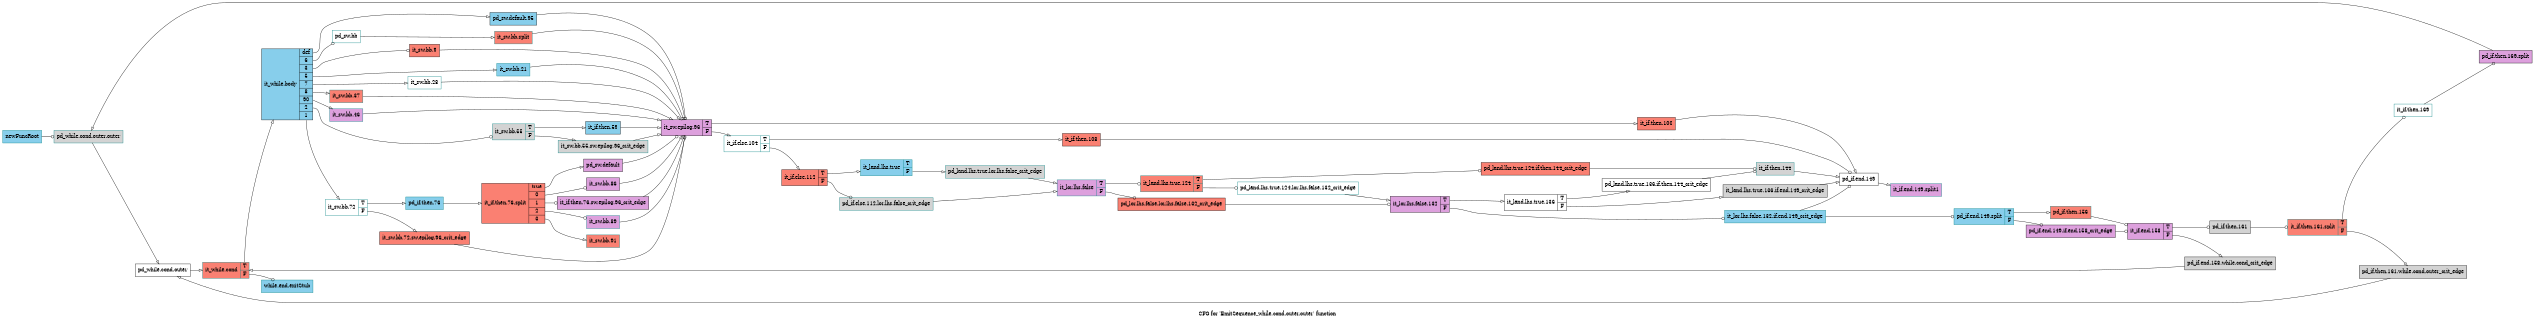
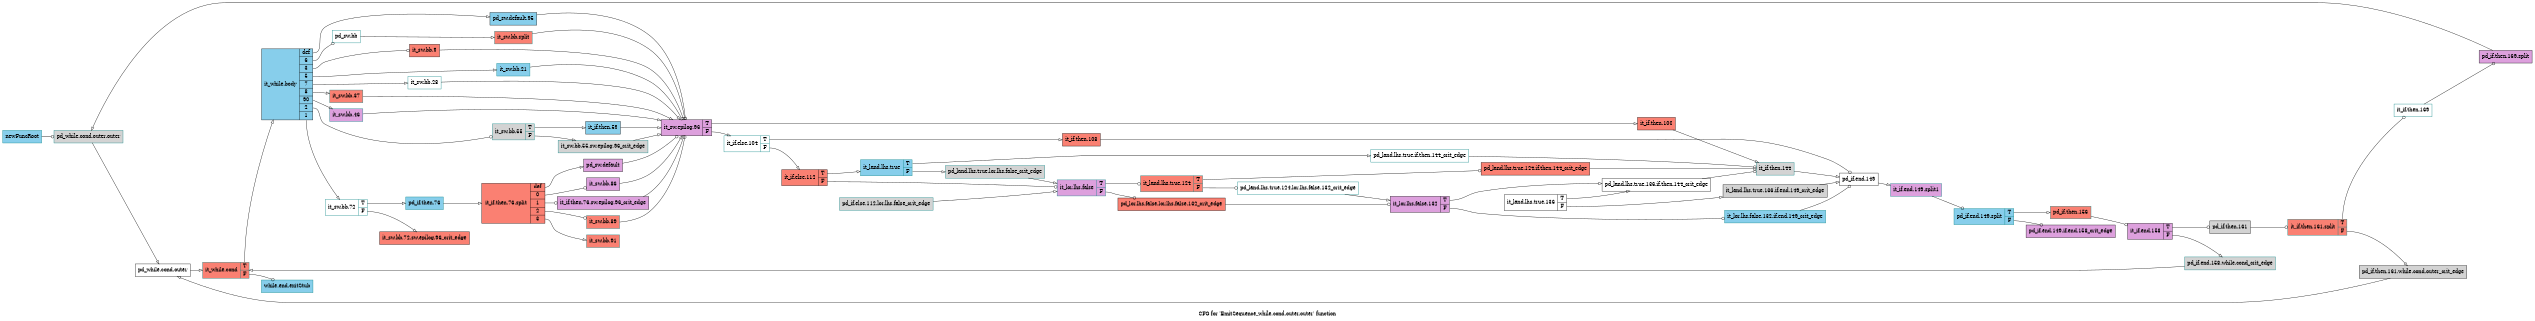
  digraph {
    label="CFG for 'EmitSequence_while.cond.outer.outer' function"
    rankdir=LR
    node [color=teal fillcolor=salmon shape=record style=filled]
    edge [arrowhead=onormal]
    n1 [fillcolor=skyblue label="{newFuncRoot}"]
    n2 [fillcolor=lightgrey label="{pd_while.cond.outer.outer}"]
    n3 [color=black fillcolor=white label="{pd_while.cond.outer}"]
    n4 [label="{it_while.cond|{<s0>T|<s1>F}}"]
    n5 [fillcolor=skyblue label="{while.end.exitStub}"]
    n6 [color=black fillcolor=skyblue label="{it_while.body|{<s0>def|<s1>6|<s2>3|<s3>5|<s4>7|<s5>8|<s6>90|<s7>2|<s8>1}}"]
    n7 [color=black fillcolor=skyblue label="{pd_sw.default.95}"]
    n8 [fillcolor=white label="{pd_sw.bb}"]
    n9 [color=black label="{it_sw.bb.9}"]
    n10 [fillcolor=skyblue label="{it_sw.bb.21}"]
    n11 [fillcolor=white label="{it_sw.bb.28}"]
    n12 [label="{it_sw.bb.37}"]
    n13 [fillcolor=plum label="{it_sw.bb.46}"]
    n14 [fillcolor=lightgrey label="{it_sw.bb.55|{<s0>T|<s1>F}}"]
    n15 [fillcolor=white label="{it_sw.bb.72|{<s0>T|<s1>F}}"]
    n16 [color=black fillcolor=plum label="{it_sw.epilog.96|{<s0>T|<s1>F}}"]
    n17 [label="{it_sw.bb.split}"]
    n18 [color=black fillcolor=skyblue label="{it_if.then.59}"]
    n19 [fillcolor=lightgrey label="{it_sw.bb.55.sw.epilog.96_crit_edge}"]
    n20 [fillcolor=skyblue label="{pd_if.then.76}"]
    n21 [color=black label="{it_sw.bb.72.sw.epilog.96_crit_edge}"]
    n22 [color=black label="{it_if.then.100}"]
    n23 [fillcolor=white label="{it_if.else.104|{<s0>T|<s1>F}}"]
-   n24 [color=black label="{it_if.then.76.split|{<s0>true|<s1>0|<s2>1|<s3>2|<s4>3}}"]
+   n24 [color=black label="{it_if.then.76.split|{<s0>def|<s1>0|<s2>1|<s3>2|<s4>3}}"]
    n25 [color=black fillcolor=plum label="{pd_sw.default}"]
    n26 [color=black fillcolor=plum label="{it_sw.bb.86}"]
    n27 [color=black fillcolor=plum label="{it_if.then.76.sw.epilog.96_crit_edge}"]
-   n28 [fillcolor=plum label="{it_sw.bb.89}"]
+   n28 [label="{it_sw.bb.89}"]
    n29 [label="{it_sw.bb.91}"]
    n30 [color=black fillcolor=white label="{pd_if.end.149}"]
    n31 [color=black label="{it_if.then.108}"]
    n32 [color=black label="{it_if.else.112|{<s0>T|<s1>F}}"]
    n33 [fillcolor=plum label="{it_if.end.149.split1}"]
    n34 [fillcolor=skyblue label="{it_land.lhs.true|{<s0>T|<s1>F}}"]
    n35 [fillcolor=lightgrey label="{pd_if.else.112.lor.lhs.false_crit_edge}"]
+   n36 [fillcolor=white label="{pd_land.lhs.true.if.then.144_crit_edge}"]
    n37 [fillcolor=lightgrey label="{pd_land.lhs.true.lor.lhs.false_crit_edge}"]
    n38 [fillcolor=plum label="{it_lor.lhs.false|{<s0>T|<s1>F}}"]
    n39 [fillcolor=lightgrey label="{it_if.then.144}"]
    n40 [label="{it_land.lhs.true.124|{<s0>T|<s1>F}}"]
    n41 [color=black label="{pd_lor.lhs.false.lor.lhs.false.132_crit_edge}"]
    n42 [color=black label="{pd_land.lhs.true.124.if.then.144_crit_edge}"]
    n43 [fillcolor=white label="{pd_land.lhs.true.124.lor.lhs.false.132_crit_edge}"]
    n44 [color=black fillcolor=plum label="{it_lor.lhs.false.132|{<s0>T|<s1>F}}"]
    n45 [color=black fillcolor=white label="{it_land.lhs.true.136|{<s0>T|<s1>F}}"]
    n46 [fillcolor=skyblue label="{it_lor.lhs.false.132.if.end.149_crit_edge}"]
    n47 [color=black fillcolor=white label="{pd_land.lhs.true.136.if.then.144_crit_edge}"]
    n48 [color=black fillcolor=lightgrey label="{it_land.lhs.true.136.if.end.149_crit_edge}"]
    n49 [fillcolor=skyblue label="{pd_if.end.149.split|{<s0>T|<s1>F}}"]
    n50 [label="{pd_if.then.156}"]
    n51 [color=black fillcolor=plum label="{pd_if.end.149.if.end.158_crit_edge}"]
    n52 [color=black fillcolor=plum label="{it_if.end.158|{<s0>T|<s1>F}}"]
    n53 [color=black fillcolor=lightgrey label="{pd_if.then.161}"]
-   n54 [color=black fillcolor=lightgrey label="{pd_if.end.158.while.cond_crit_edge}"]
+   n54 [fillcolor=lightgrey label="{pd_if.end.158.while.cond_crit_edge}"]
    n55 [label="{it_if.then.161.split|{<s0>T|<s1>F}}"]
    n56 [fillcolor=white label="{it_if.then.169}"]
    n57 [color=black fillcolor=lightgrey label="{pd_if.then.161.while.cond.outer_crit_edge}"]
    n58 [color=black fillcolor=plum label="{pd_if.then.169.split}"]
    n1 -> n2 [arrowhead=odot]
    n2 -> n3
    n3 -> n4
    n4 -> n5 [arrowhead=odot tailport=s1]
    n4 -> n6 [tailport=s0]
    n6 -> n7 [tailport=s0]
    n6 -> n8 [arrowhead=odot tailport=s1]
    n6 -> n9 [arrowhead=odot tailport=s2]
    n6 -> n10 [tailport=s3]
    n6 -> n11 [tailport=s4]
    n6 -> n12 [tailport=s5]
    n6 -> n13 [tailport=s6]
    n6 -> n14 [arrowhead=odot tailport=s7]
    n6 -> n15 [tailport=s8]
    n7 -> n16 [arrowhead=odot]
    n8 -> n17
    n9 -> n16 [arrowhead=odot]
    n10 -> n16 [arrowhead=odot]
    n11 -> n16
    n12 -> n16
    n13 -> n16
    n14 -> n18 [tailport=s0]
    n14 -> n19 [tailport=s1]
    n15 -> n20 [tailport=s0]
    n15 -> n21 [tailport=s1]
    n16 -> n22 [tailport=s0]
    n16 -> n23 [tailport=s1]
    n17 -> n16 [arrowhead=odot]
    n18 -> n16
    n19 -> n16
    n20 -> n24
-   n21 -> n16
-   n22 -> n30
+   n22 -> n39
    n23 -> n31 [tailport=s0]
    n23 -> n32 [tailport=s1]
    n24 -> n25 [tailport=s0]
    n24 -> n26 [arrowhead=odot tailport=s1]
    n24 -> n27 [arrowhead=odot tailport=s2]
    n24 -> n28 [arrowhead=odot tailport=s3]
    n24 -> n29 [tailport=s4]
    n25 -> n16 [arrowhead=odot]
    n26 -> n16
    n27 -> n16 [arrowhead=odot]
    n28 -> n16 [arrowhead=odot]
    n30 -> n33
    n31 -> n30 [arrowhead=odot]
    n32 -> n34 [tailport=s0]
-   n32 -> n35 [arrowhead=odot tailport=s1]
-   n46 -> n49 [arrowhead=odot]
+   n32 -> n38 [arrowhead=odot tailport=s1]
+   n33 -> n49 [arrowhead=odot]
+   n34 -> n36 [tailport=s0]
    n34 -> n37 [tailport=s1]
    n35 -> n38
+   n36 -> n39 [arrowhead=odot]
    n37 -> n38
    n38 -> n40 [arrowhead=odot tailport=s0]
    n38 -> n41 [arrowhead=odot tailport=s1]
    n39 -> n30
    n40 -> n42 [arrowhead=odot tailport=s0]
    n40 -> n43 [arrowhead=odot tailport=s1]
    n41 -> n44 [arrowhead=odot]
    n42 -> n39 [arrowhead=odot]
    n43 -> n44
-   n44 -> n45 [tailport=s0]
+   n44 -> n47 [tailport=s0]
    n44 -> n46 [arrowhead=odot tailport=s1]
    n45 -> n47 [tailport=s0]
    n45 -> n48 [tailport=s1]
    n46 -> n30 [arrowhead=odot]
    n47 -> n39 [arrowhead=odot]
    n48 -> n30
    n49 -> n50 [tailport=s0]
    n49 -> n51 [arrowhead=odot tailport=s1]
    n50 -> n52 [arrowhead=odot]
-   n51 -> n52 [arrowhead=odot]
    n52 -> n53 [arrowhead=odot tailport=s0]
    n52 -> n54 [tailport=s1]
    n53 -> n55 [arrowhead=odot]
    n54 -> n4
    n55 -> n56 [arrowhead=odot tailport=s0]
    n55 -> n57 [tailport=s1]
    n56 -> n58 [arrowhead=odot]
    n57 -> n3
    n58 -> n2
  }
